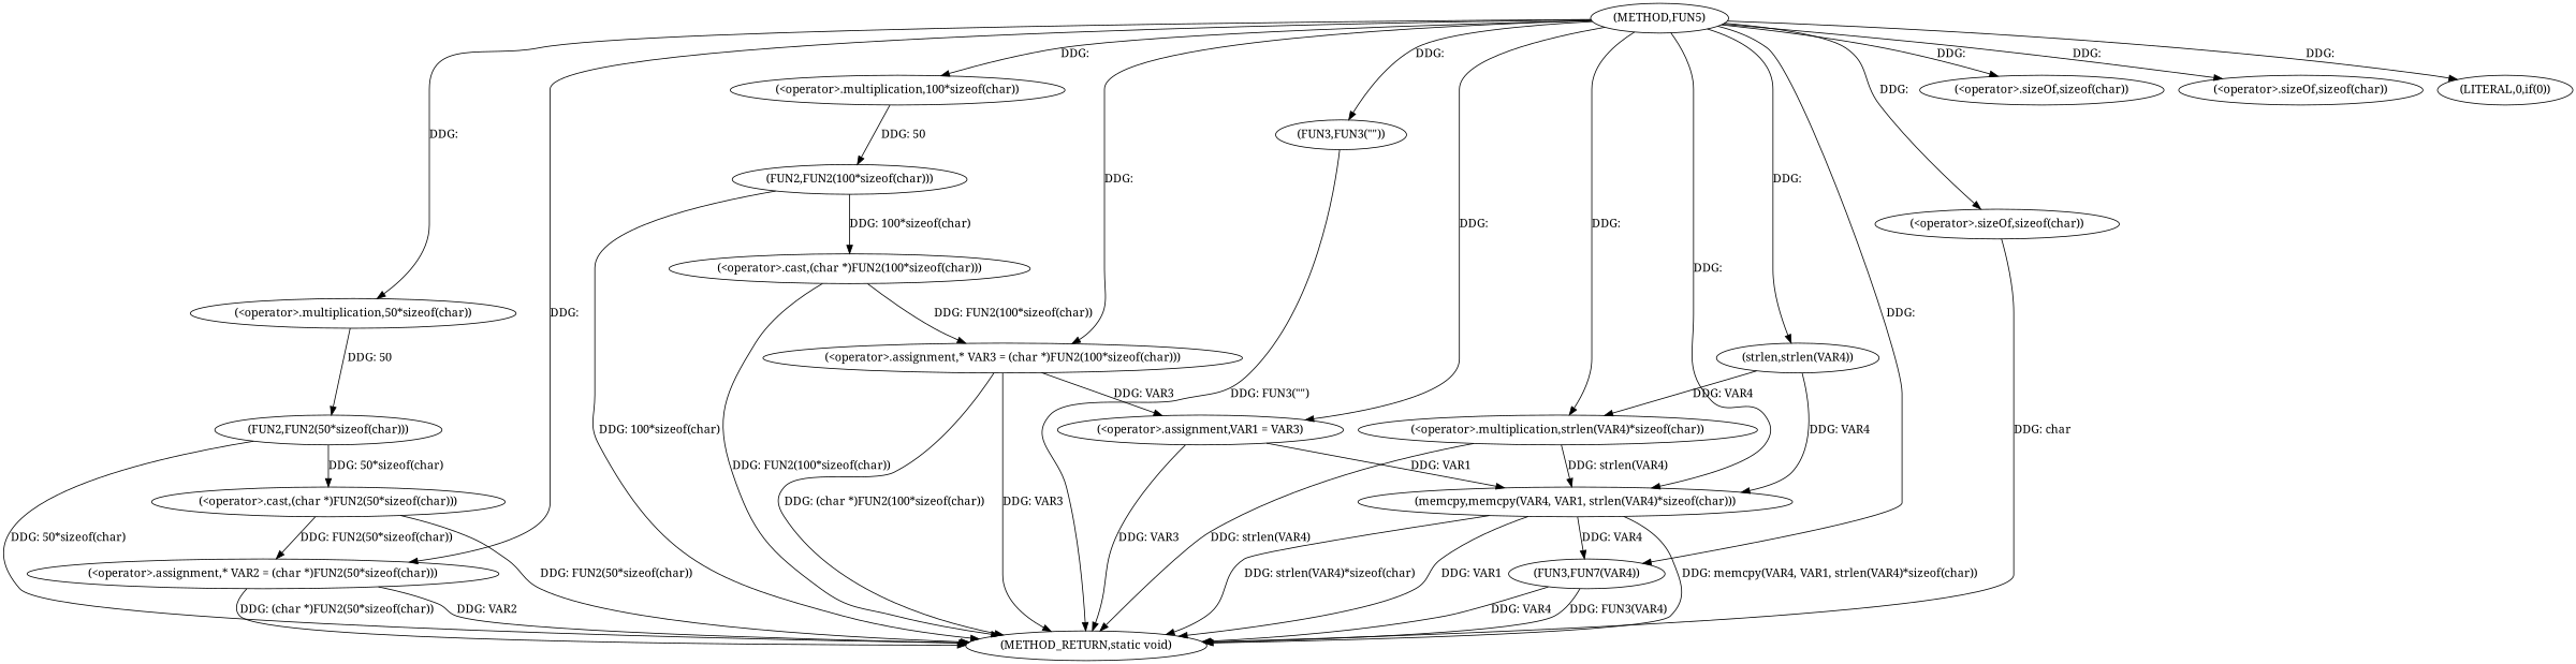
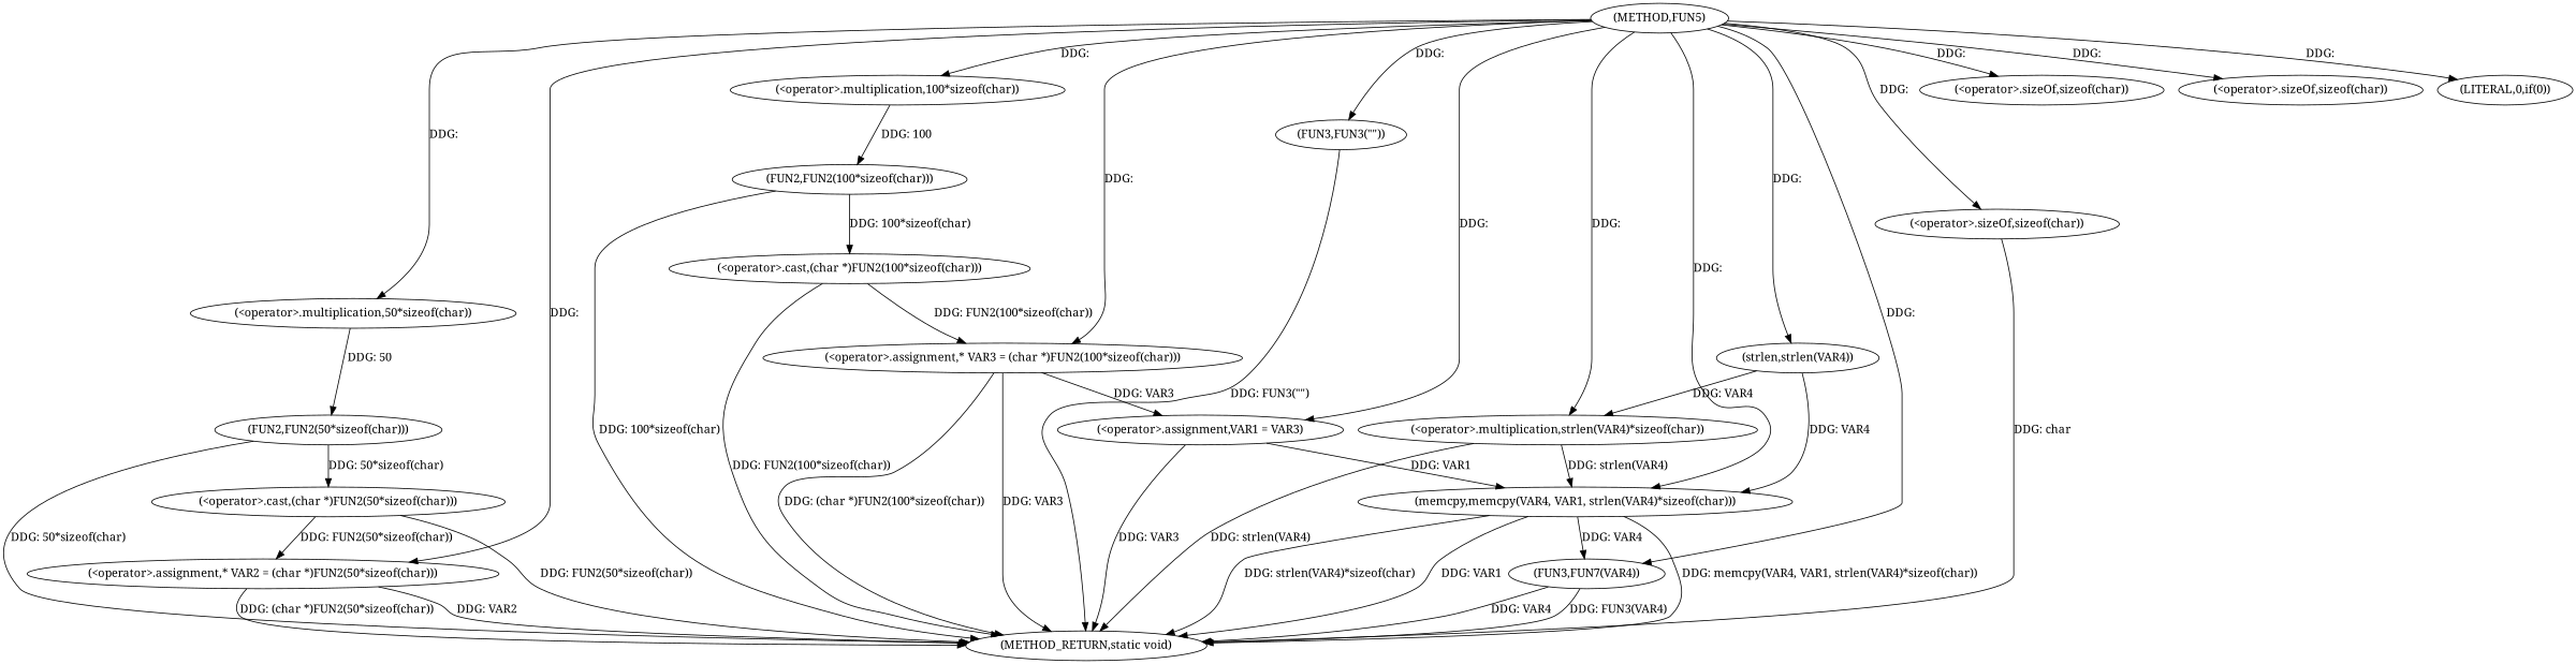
  digraph {
    fontname="Noto Serif"
    node [fontname="Noto Serif"]
    edge [fontname="Noto Serif"]
    n1 [label="(METHOD,FUN5)"]
    n2 [label="(<operator>.assignment,* VAR2 = (char *)FUN2(50*sizeof(char)))"]
    n3 [label="(<operator>.multiplication,50*sizeof(char))"]
    n4 [label="(<operator>.sizeOf,sizeof(char))"]
    n5 [label="(<operator>.assignment,* VAR3 = (char *)FUN2(100*sizeof(char)))"]
    n6 [label="(<operator>.multiplication,100*sizeof(char))"]
    n7 [label="(<operator>.sizeOf,sizeof(char))"]
    n8 [label="(LITERAL,0,if(0))"]
    n9 [label="(FUN3,FUN3(\"\"))"]
    n10 [label="(<operator>.assignment,VAR1 = VAR3)"]
    n11 [label="(memcpy,memcpy(VAR4, VAR1, strlen(VAR4)*sizeof(char)))"]
    n12 [label="(<operator>.multiplication,strlen(VAR4)*sizeof(char))"]
    n13 [label="(strlen,strlen(VAR4))"]
    n14 [label="(<operator>.sizeOf,sizeof(char))"]
    n15 [label="(FUN3,FUN7(VAR4))"]
    n16 [label="(METHOD_RETURN,static void)"]
    n17 [label="(FUN2,FUN2(50*sizeof(char)))"]
    n18 [label="(FUN2,FUN2(100*sizeof(char)))"]
    n19 [label="(<operator>.cast,(char *)FUN2(50*sizeof(char)))"]
    n20 [label="(<operator>.cast,(char *)FUN2(100*sizeof(char)))"]
    n1 -> n2 [label="DDG: "]
    n1 -> n3 [label="DDG: "]
    n1 -> n4 [label="DDG: "]
    n1 -> n5 [label="DDG: "]
    n1 -> n6 [label="DDG: "]
    n1 -> n7 [label="DDG: "]
    n1 -> n8 [label="DDG: "]
    n1 -> n9 [label="DDG: "]
    n1 -> n10 [label="DDG: "]
    n1 -> n11 [label="DDG: "]
    n1 -> n12 [label="DDG: "]
    n1 -> n13 [label="DDG: "]
    n1 -> n14 [label="DDG: "]
    n1 -> n15 [label="DDG: "]
    n2 -> n16 [label="DDG: VAR2"]
    n2 -> n16 [label="DDG: (char *)FUN2(50*sizeof(char))"]
    n3 -> n17 [label="DDG: 50"]
    n5 -> n10 [label="DDG: VAR3"]
    n5 -> n16 [label="DDG: VAR3"]
    n5 -> n16 [label="DDG: (char *)FUN2(100*sizeof(char))"]
-   n6 -> n18 [label="DDG: 50"]
+   n6 -> n18 [label="DDG: 100"]
    n9 -> n16 [label="DDG: FUN3(\"\")"]
    n10 -> n11 [label="DDG: VAR1"]
    n10 -> n16 [label="DDG: VAR3"]
    n11 -> n15 [label="DDG: VAR4"]
    n11 -> n16 [label="DDG: memcpy(VAR4, VAR1, strlen(VAR4)*sizeof(char))"]
    n11 -> n16 [label="DDG: strlen(VAR4)*sizeof(char)"]
    n11 -> n16 [label="DDG: VAR1"]
    n12 -> n11 [label="DDG: strlen(VAR4)"]
    n12 -> n16 [label="DDG: strlen(VAR4)"]
    n13 -> n11 [label="DDG: VAR4"]
    n13 -> n12 [label="DDG: VAR4"]
    n14 -> n16 [label="DDG: char"]
    n15 -> n16 [label="DDG: VAR4"]
    n15 -> n16 [label="DDG: FUN3(VAR4)"]
    n17 -> n16 [label="DDG: 50*sizeof(char)"]
    n17 -> n19 [label="DDG: 50*sizeof(char)"]
    n18 -> n16 [label="DDG: 100*sizeof(char)"]
    n18 -> n20 [label="DDG: 100*sizeof(char)"]
    n19 -> n2 [label="DDG: FUN2(50*sizeof(char))"]
    n19 -> n16 [label="DDG: FUN2(50*sizeof(char))"]
    n20 -> n5 [label="DDG: FUN2(100*sizeof(char))"]
    n20 -> n16 [label="DDG: FUN2(100*sizeof(char))"]
  }
